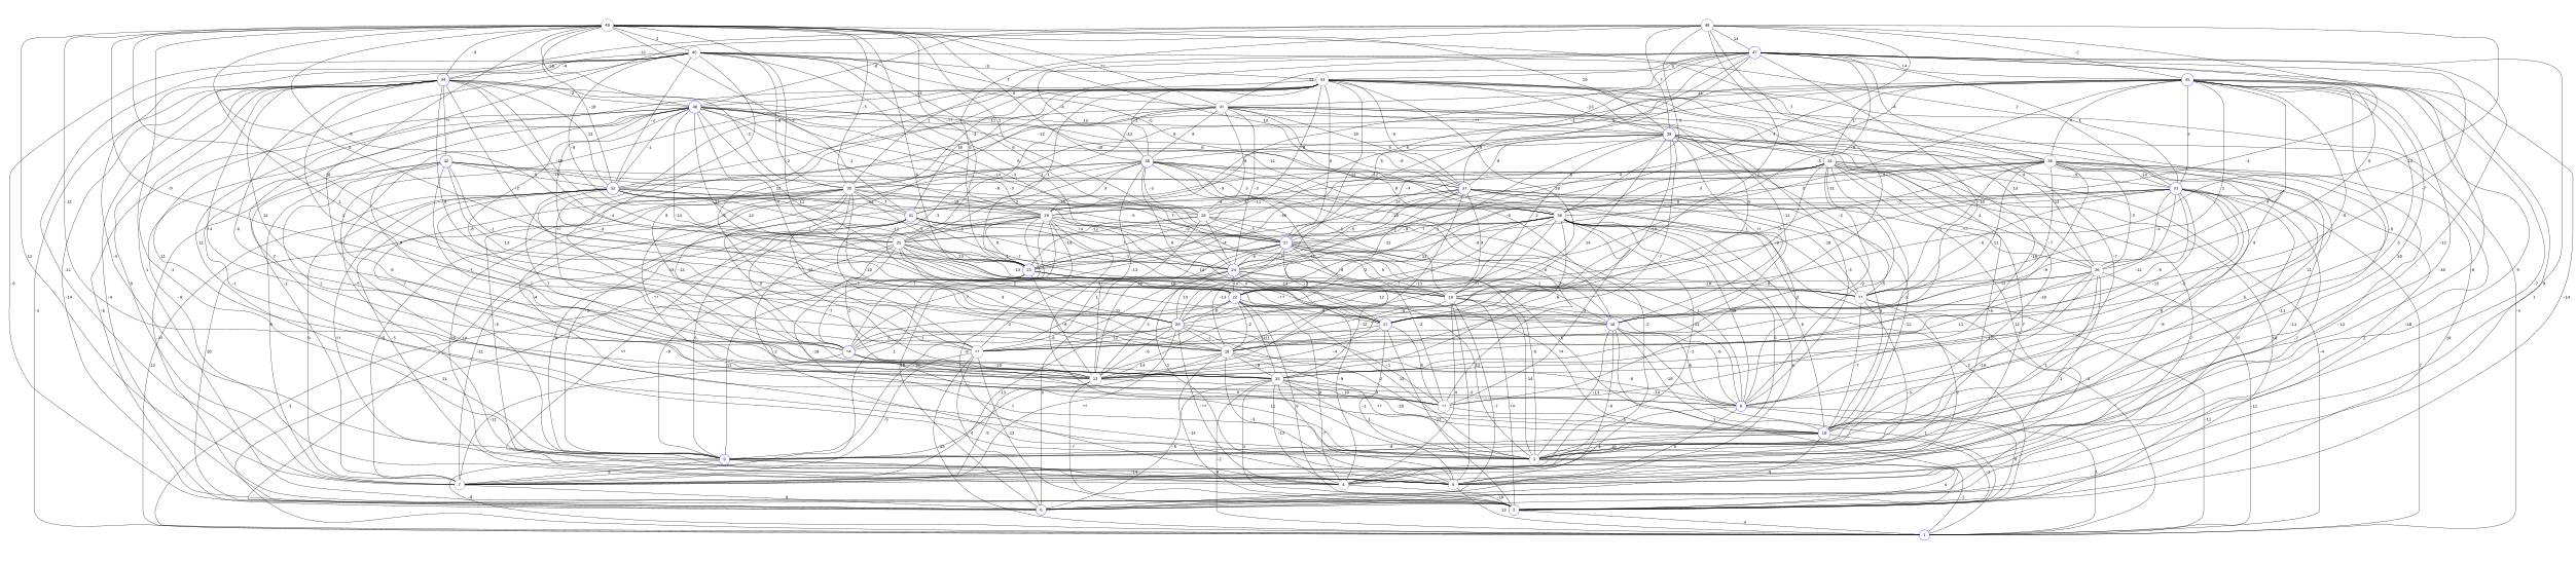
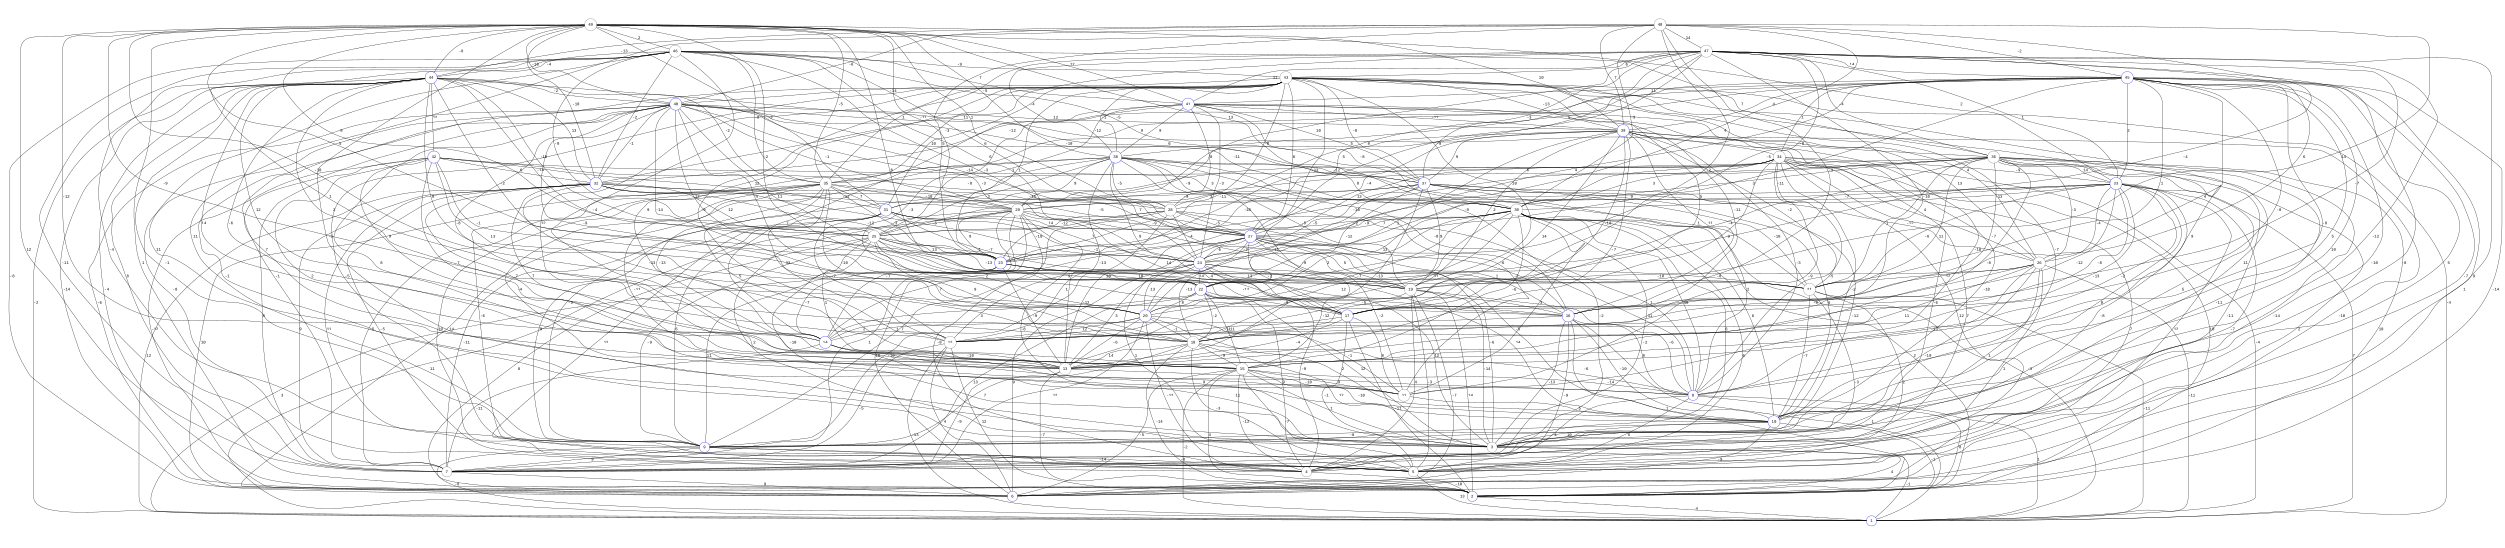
  graph {
    fontname="Liberation Mono"
    node [color=blue fontname="Liberation Mono" shape=circle]
    edge [fontname="Liberation Mono"]
    49 [color=gray40]
    2
    3 [color=gray40]
    7 [color=gray40]
    13 [color=gray40]
    16
    20
    22
    23
    25 [color=gray40]
    28 [color=gray40]
    29 [color=gray40]
    30 [color=gray40]
    31
    32
    33
    35 [color=gray40]
    38
    39
    40
-   41 [color=gray40]
+   41
    44
    46 [color=gray40]
    18 [color=gray40]
    1
    6
    11 [color=gray40]
    5 [color=gray40]
    10
    8
    14
    12 [color=gray40]
    4 [color=gray40]
    17
    15 [color=gray40]
    9
    19 [color=gray40]
    24
    21 [color=gray40]
    27
    26 [color=gray40]
    37
    36 [color=gray40]
    34 [color=gray40]
    42
    43 [color=gray40]
    48 [color=gray40]
    45
-   47
+   47 [color=gray40]
    49 -- 2 [label=1]
    49 -- 3 [label=-5]
    49 -- 7 [label=12]
    49 -- 13 [label=-12]
    49 -- 16 [label=6]
    49 -- 20 [label=-10]
    49 -- 22 [label=-2]
    49 -- 23 [label=5]
    49 -- 25 [label=8]
    49 -- 28 [label=1]
    49 -- 29 [label=-11]
    49 -- 30 [label=13]
    49 -- 31 [label=-3]
    49 -- 32 [label=-10]
    49 -- 33 [label=2]
    49 -- 35 [label=-5]
    49 -- 38 [label=-5]
    49 -- 39 [label=10]
    49 -- 40 [label=-10]
    49 -- 41 [label=12]
    49 -- 44 [label=-8]
    49 -- 46 [label=2]
    49 -- 18 [label=-9]
    2 -- 1 [label=4]
    3 -- 2 [label=4]
    3 -- 1 [label=-1]
    7 -- 6 [label=9]
    13 -- 2 [label=-7]
    13 -- 7 [label=-9]
    13 -- 11 [label=-10]
    16 -- 2 [label=1]
    16 -- 3 [label=-13]
    16 -- 1 [label=1]
    16 -- 5 [label=-9]
    16 -- 10 [label=-10]
    16 -- 8 [label=8]
    16 -- 14 [label=1]
    20 -- 7 [label=12]
    20 -- 13 [label=-6]
    20 -- 18 [label=-1]
    20 -- 11 [label=-1]
    20 -- 10 [label=2]
    20 -- 14 [label=2]
    20 -- 12 [label=12]
    20 -- 4 [label=-12]
    22 -- 3 [label=12]
    22 -- 7 [label=13]
    22 -- 16 [label=-5]
    22 -- 20 [label=8]
    22 -- 18 [label=-2]
    22 -- 14 [label=3]
    22 -- 4 [label=9]
    22 -- 17 [label=-8]
    22 -- 15 [label=-11]
    23 -- 13 [label=-9]
    23 -- 22 [label=10]
    23 -- 1 [label=3]
    23 -- 14 [label=-7]
    23 -- 17 [label=-12]
    23 -- 9 [label=11]
    23 -- 19 [label=13]
-   22 -- 2 [label=8]
+   25 -- 2 [label=8]
    25 -- 3 [label=-10]
    25 -- 13 [label=1]
    25 -- 16 [label=4]
    25 -- 20 [label=2]
    25 -- 23 [label=13]
    25 -- 18 [label=9]
    25 -- 17 [label=10]
    25 -- 9 [label=-9]
    25 -- 24 [label=1]
    25 -- 21 [label=-13]
    28 -- 16 [label=-6]
    28 -- 23 [label=-10]
    28 -- 25 [label=-12]
    28 -- 8 [label=1]
    28 -- 12 [label=9]
-   41 -- 9 [label=7]
+   28 -- 9 [label=7]
    28 -- 24 [label=-4]
    28 -- 27 [label=-5]
    29 -- 3 [label=-8]
    29 -- 7 [label=1]
    29 -- 23 [label=8]
    29 -- 1 [label=11]
    29 -- 6 [label=10]
    29 -- 5 [label=2]
    29 -- 14 [label=-7]
    29 -- 4 [label=-8]
    29 -- 17 [label=14]
    29 -- 9 [label=6]
    29 -- 19 [label=-2]
    29 -- 27 [label=-9]
    30 -- 2 [label=2]
    30 -- 3 [label=6]
    30 -- 7 [label=-2]
    30 -- 13 [label=12]
    30 -- 20 [label=2]
    30 -- 22 [label=13]
    30 -- 25 [label=-2]
    30 -- 18 [label=11]
    30 -- 1 [label=-3]
    30 -- 6 [label=6]
    30 -- 11 [label=3]
    30 -- 10 [label=6]
    30 -- 8 [label=10]
    30 -- 12 [label=-7]
    30 -- 15 [label=-6]
    30 -- 27 [label=7]
    31 -- 7 [label=-11]
    31 -- 12 [label=-7]
    31 -- 4 [label=12]
    31 -- 9 [label=9]
    31 -- 19 [label=-7]
    31 -- 24 [label=7]
    31 -- 21 [label=-1]
    31 -- 27 [label=14]
    32 -- 7 [label=9]
    32 -- 13 [label=7]
    32 -- 23 [label=-12]
    32 -- 25 [label=12]
    32 -- 28 [label=-13]
    32 -- 29 [label=-11]
    32 -- 1 [label=12]
    32 -- 5 [label=11]
    32 -- 12 [label=-13]
    32 -- 4 [label=-5]
    32 -- 15 [label=7]
    32 -- 24 [label=-5]
    32 -- 27 [label=-5]
    33 -- 13 [label=-13]
    33 -- 23 [label=-9]
    33 -- 28 [label=-7]
    33 -- 29 [label=9]
    33 -- 30 [label=-13]
    33 -- 18 [label=-8]
    33 -- 1 [label=7]
    33 -- 5 [label=12]
    33 -- 10 [label=8]
    33 -- 12 [label=-12]
    33 -- 4 [label=-7]
    33 -- 15 [label=-2]
    33 -- 9 [label=-8]
    33 -- 21 [label=-6]
    33 -- 26 [label=-4]
    35 -- 7 [label=-5]
    35 -- 23 [label=3]
    35 -- 29 [label=-10]
    35 -- 31 [label=7]
    35 -- 18 [label=-10]
    35 -- 6 [label=10]
    35 -- 11 [label=-4]
    35 -- 8 [label=-11]
    35 -- 14 [label=-13]
    35 -- 12 [label=12]
    35 -- 4 [label=10]
    35 -- 15 [label=5]
    35 -- 27 [label=7]
    38 -- 13 [label=-13]
    38 -- 16 [label=-8]
    38 -- 25 [label=-3]
    38 -- 28 [label=-5]
    38 -- 29 [label=9]
    38 -- 6 [label=14]
    38 -- 11 [label=-2]
    38 -- 5 [label=-6]
    38 -- 4 [label=-2]
    38 -- 17 [label=8]
    38 -- 15 [label=-9]
    38 -- 9 [label=-3]
    38 -- 19 [label=-5]
    38 -- 21 [label=1]
    38 -- 37 [label=-12]
    39 -- 2 [label=-10]
    39 -- 3 [label=-10]
    39 -- 7 [label=-6]
    39 -- 13 [label=-7]
    39 -- 16 [label=11]
    39 -- 20 [label=1]
    39 -- 23 [label=-11]
    39 -- 18 [label=14]
    39 -- 8 [label=-3]
    39 -- 17 [label=-10]
    39 -- 19 [label=2]
    39 -- 21 [label=-2]
    39 -- 27 [label=-4]
    39 -- 37 [label=9]
    39 -- 36 [label=-8]
    40 -- 3 [label=-1]
    40 -- 13 [label=9]
    40 -- 22 [label=4]
    40 -- 29 [label=-1]
    40 -- 30 [label=-11]
    40 -- 32 [label=-1]
    40 -- 39 [label=12]
    40 -- 18 [label=-9]
    40 -- 6 [label=-6]
    40 -- 11 [label=7]
    40 -- 5 [label=-8]
    40 -- 14 [label=-8]
    40 -- 17 [label=-14]
    40 -- 19 [label=11]
    40 -- 24 [label=-3]
    40 -- 21 [label=12]
    40 -- 27 [label=-14]
    40 -- 37 [label=-10]
    40 -- 34 [label=-12]
    41 -- 16 [label=-11]
    41 -- 20 [label=-3]
    41 -- 25 [label=1]
    41 -- 28 [label=8]
    41 -- 30 [label=-8]
    41 -- 38 [label=9]
    41 -- 39 [label=-11]
    41 -- 11 [label=-10]
    41 -- 14 [label=7]
    41 -- 24 [label=-3]
    41 -- 26 [label=13]
    41 -- 37 [label=5]
    44 -- 2 [label=-4]
    44 -- 7 [label=8]
    44 -- 13 [label=14]
    44 -- 20 [label=9]
    44 -- 22 [label=-2]
    44 -- 23 [label=-14]
    44 -- 25 [label=-10]
    44 -- 30 [label=6]
    44 -- 32 [label=13]
    44 -- 35 [label=-2]
    44 -- 40 [label=-2]
    44 -- 1 [label=-2]
    44 -- 6 [label=-14]
    44 -- 14 [label=12]
    44 -- 12 [label=2]
    44 -- 15 [label=-6]
    44 -- 9 [label=-1]
    44 -- 42 [label=12]
    46 -- 3 [label=11]
    46 -- 7 [label=-11]
    46 -- 25 [label=-8]
    46 -- 32 [label=-2]
    46 -- 35 [label=-8]
    46 -- 41 [label=7]
    46 -- 44 [label=-4]
    46 -- 18 [label=1]
    46 -- 6 [label=-8]
    46 -- 15 [label=-4]
    46 -- 9 [label=-4]
    46 -- 19 [label=-3]
    46 -- 24 [label=6]
    46 -- 27 [label=6]
    46 -- 37 [label=-5]
    46 -- 36 [label=7]
    46 -- 43 [label=-9]
    18 -- 2 [label=-14]
    18 -- 3 [label=12]
    18 -- 13 [label=14]
    18 -- 5 [label=-3]
    18 -- 8 [label=-6]
    18 -- 15 [label=-9]
    18 -- 9 [label=7]
    11 -- 10 [label=5]
    5 -- 1 [label=13]
    10 -- 2 [label=-1]
    10 -- 3 [label=10]
    10 -- 6 [label=-9]
    10 -- 9 [label=-8]
    8 -- 2 [label=8]
    8 -- 1 [label=1]
    8 -- 5 [label=5]
    8 -- 4 [label=4]
    14 -- 3 [label=11]
    14 -- 7 [label=-11]
    14 -- 13 [label=-10]
    14 -- 10 [label=9]
    12 -- 2 [label=12]
    12 -- 7 [label=-5]
    12 -- 1 [label=-13]
    12 -- 6 [label=4]
    4 -- 2 [label=-10]
    17 -- 2 [label=-11]
    17 -- 13 [label=-4]
    17 -- 11 [label=8]
    17 -- 5 [label=-1]
    17 -- 12 [label=-11]
    15 -- 2 [label=4]
    15 -- 3 [label=1]
    15 -- 1 [label=-2]
    15 -- 6 [label=-5]
    15 -- 11 [label=9]
    15 -- 5 [label=-7]
    15 -- 10 [label=-10]
    15 -- 8 [label=-14]
    15 -- 4 [label=-12]
    9 -- 7 [label=9]
    9 -- 1 [label=-8]
    9 -- 5 [label=-8]
    9 -- 4 [label=-14]
    19 -- 2 [label=14]
    19 -- 3 [label=-14]
    19 -- 18 [label=-12]
    19 -- 6 [label=-7]
    19 -- 5 [label=-3]
    19 -- 8 [label=-6]
    19 -- 4 [label=4]
    24 -- 3 [label=12]
    24 -- 13 [label=3]
    24 -- 20 [label=13]
    24 -- 22 [label=14]
    24 -- 6 [label=9]
    24 -- 10 [label=14]
    24 -- 4 [label=-9]
    24 -- 9 [label=-10]
    24 -- 21 [label=-8]
    21 -- 1 [label=-11]
    21 -- 5 [label=2]
    21 -- 10 [label=-7]
    21 -- 4 [label=-3]
    27 -- 3 [label=-6]
    27 -- 13 [label=-12]
    27 -- 16 [label=1]
    27 -- 18 [label=-13]
    27 -- 11 [label=-2]
    27 -- 5 [label=1]
    27 -- 10 [label=-5]
    27 -- 8 [label=11]
    27 -- 14 [label=7]
    27 -- 12 [label=1]
    27 -- 17 [label=-2]
    27 -- 19 [label=5]
    27 -- 24 [label=6]
    26 -- 3 [label=1]
    26 -- 22 [label=-10]
    26 -- 1 [label=-11]
    26 -- 8 [label=-13]
+   26 -- 12 [label=-8]
    26 -- 4 [label=1]
    26 -- 15 [label=11]
    26 -- 9 [label=-10]
    26 -- 21 [label=12]
    37 -- 3 [label=-12]
    37 -- 13 [label=-13]
    37 -- 20 [label=-11]
    37 -- 22 [label=-12]
    37 -- 29 [label=3]
    37 -- 31 [label=-9]
    37 -- 10 [label=6]
    37 -- 8 [label=2]
    37 -- 19 [label=9]
    37 -- 24 [label=-5]
    37 -- 21 [label=-10]
    37 -- 26 [label=-12]
    36 -- 2 [label=10]
    36 -- 3 [label=-11]
    36 -- 7 [label=-14]
    36 -- 13 [label=-8]
    36 -- 16 [label=-7]
    36 -- 23 [label=-10]
    36 -- 29 [label=8]
    36 -- 30 [label=-11]
    36 -- 33 [label=14]
    36 -- 35 [label=6]
    36 -- 6 [label=2]
    36 -- 5 [label=-11]
    36 -- 10 [label=5]
    36 -- 17 [label=11]
    36 -- 19 [label=-4]
    36 -- 21 [label=1]
    36 -- 26 [label=-3]
    34 -- 2 [label=10]
    34 -- 7 [label=7]
    34 -- 23 [label=-10]
    34 -- 30 [label=3]
    34 -- 31 [label=-9]
    34 -- 33 [label=-9]
    34 -- 1 [label=-4]
    34 -- 6 [label=7]
    34 -- 11 [label=-9]
    34 -- 5 [label=12]
    34 -- 10 [label=-2]
    34 -- 8 [label=-5]
    34 -- 17 [label=9]
    34 -- 24 [label=-9]
    34 -- 27 [label=13]
    34 -- 26 [label=4]
    42 -- 2 [label=-12]
    42 -- 7 [label=8]
    42 -- 13 [label=8]
    42 -- 16 [label=13]
    42 -- 22 [label=-1]
    42 -- 28 [label=-8]
    42 -- 30 [label=3]
    42 -- 31 [label=12]
    42 -- 32 [label=6]
    42 -- 8 [label=2]
    42 -- 15 [label=7]
    43 -- 3 [label=11]
    43 -- 7 [label=-1]
    43 -- 13 [label=12]
    43 -- 23 [label=1]
    43 -- 28 [label=-8]
    43 -- 31 [label=10]
    43 -- 35 [label=-3]
    43 -- 38 [label=-1]
    43 -- 39 [label=-13]
    43 -- 40 [label=-14]
    43 -- 1 [label=-4]
    43 -- 5 [label=-5]
    43 -- 10 [label=-7]
    43 -- 8 [label=9]
    43 -- 14 [label=9]
    43 -- 12 [label=-9]
    43 -- 17 [label=5]
    43 -- 19 [label=10]
    43 -- 24 [label=-13]
    43 -- 27 [label=6]
    43 -- 26 [label=4]
    43 -- 37 [label=-8]
    48 -- 20 [label=-2]
    48 -- 22 [label=-4]
    48 -- 23 [label=5]
    48 -- 30 [label=-9]
    48 -- 39 [label=7]
    48 -- 40 [label=-6]
    48 -- 44 [label=-13]
    48 -- 17 [label=-3]
    48 -- 9 [label=11]
    48 -- 19 [label=14]
    48 -- 27 [label=4]
    48 -- 45 [label=-2]
    48 -- 47 [label=14]
    45 -- 2 [label=-14]
    45 -- 3 [label=-8]
    45 -- 13 [label=-8]
    45 -- 22 [label=3]
    45 -- 32 [label=-12]
    45 -- 33 [label=2]
    45 -- 35 [label=9]
    45 -- 38 [label=5]
-   45 -- 36 [label=4]
+   45 -- 39 [label=4]
    45 -- 41 [label=11]
    45 -- 6 [label=1]
    45 -- 5 [label=-7]
    45 -- 10 [label=10]
    45 -- 8 [label=5]
    45 -- 12 [label=-8]
    45 -- 17 [label=4]
    45 -- 9 [label=-10]
    45 -- 24 [label=4]
    45 -- 21 [label=1]
    45 -- 34 [label=1]
    47 -- 16 [label=-7]
    47 -- 23 [label=5]
    47 -- 25 [label=8]
    47 -- 29 [label=10]
    47 -- 32 [label=11]
    47 -- 33 [label=1]
    47 -- 35 [label=1]
    47 -- 38 [label=-4]
    47 -- 41 [label=11]
    47 -- 18 [label=-10]
    47 -- 6 [label=9]
    47 -- 5 [label=5]
    47 -- 10 [label=-12]
    47 -- 24 [label=-5]
    47 -- 27 [label=-8]
    47 -- 26 [label=6]
    47 -- 37 [label=-3]
    47 -- 36 [label=-4]
    47 -- 43 [label=6]
    47 -- 45 [label=14]
  }
